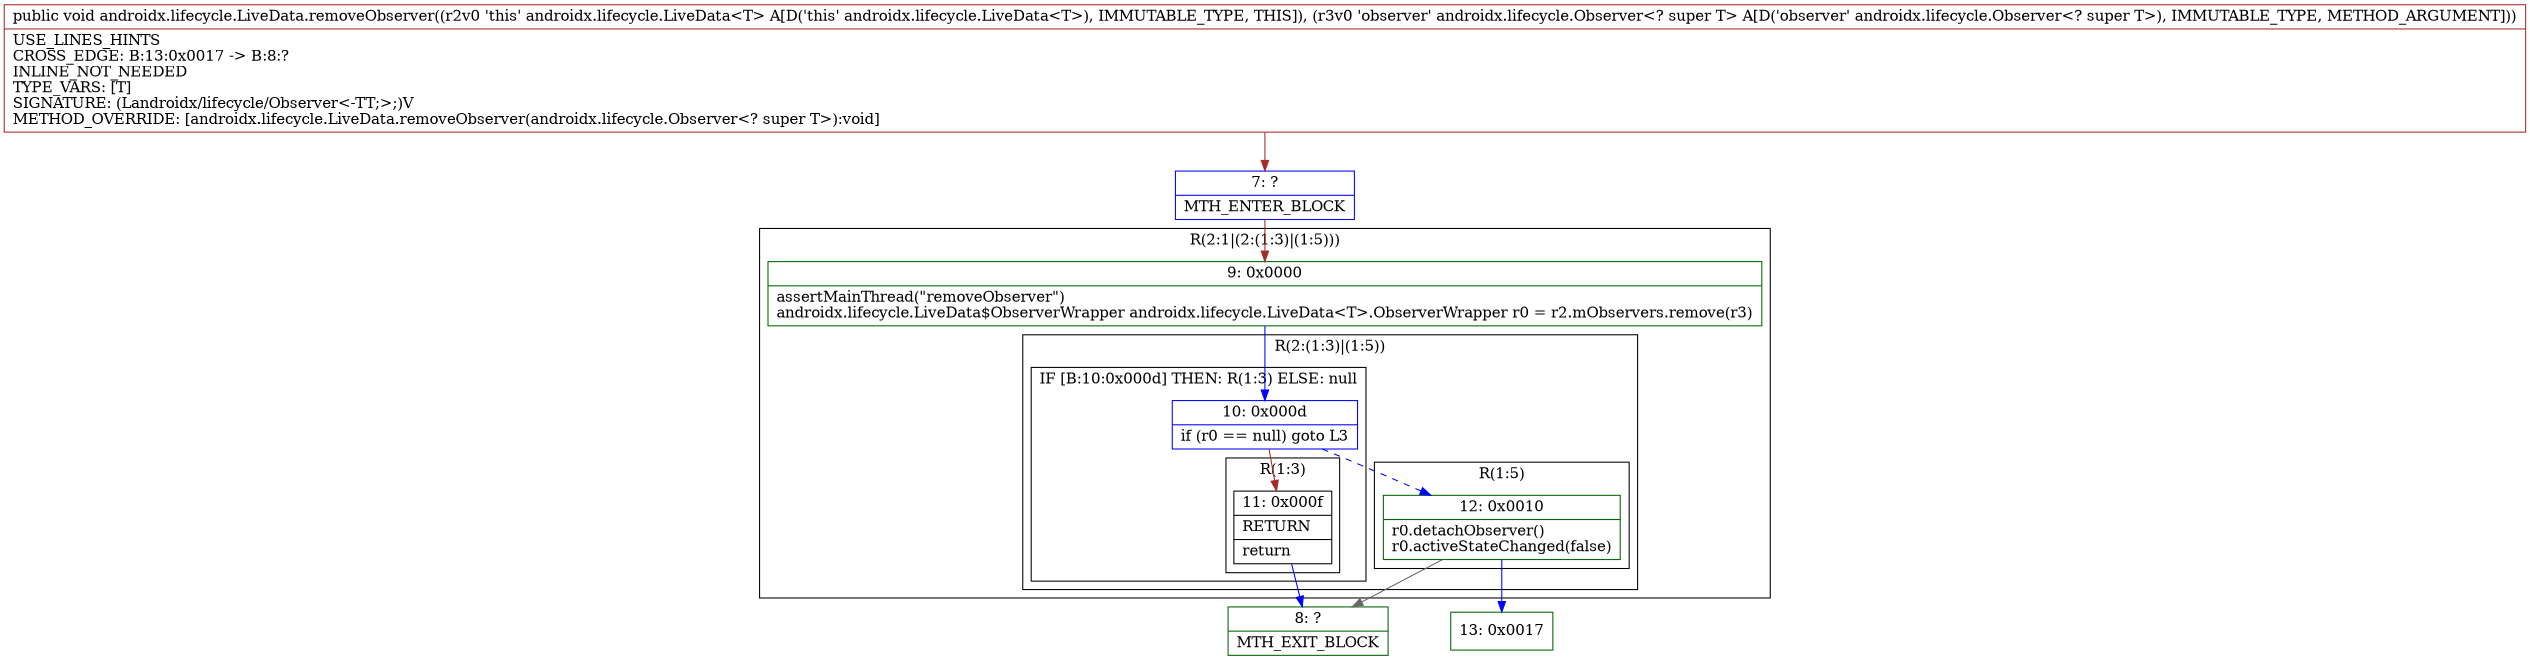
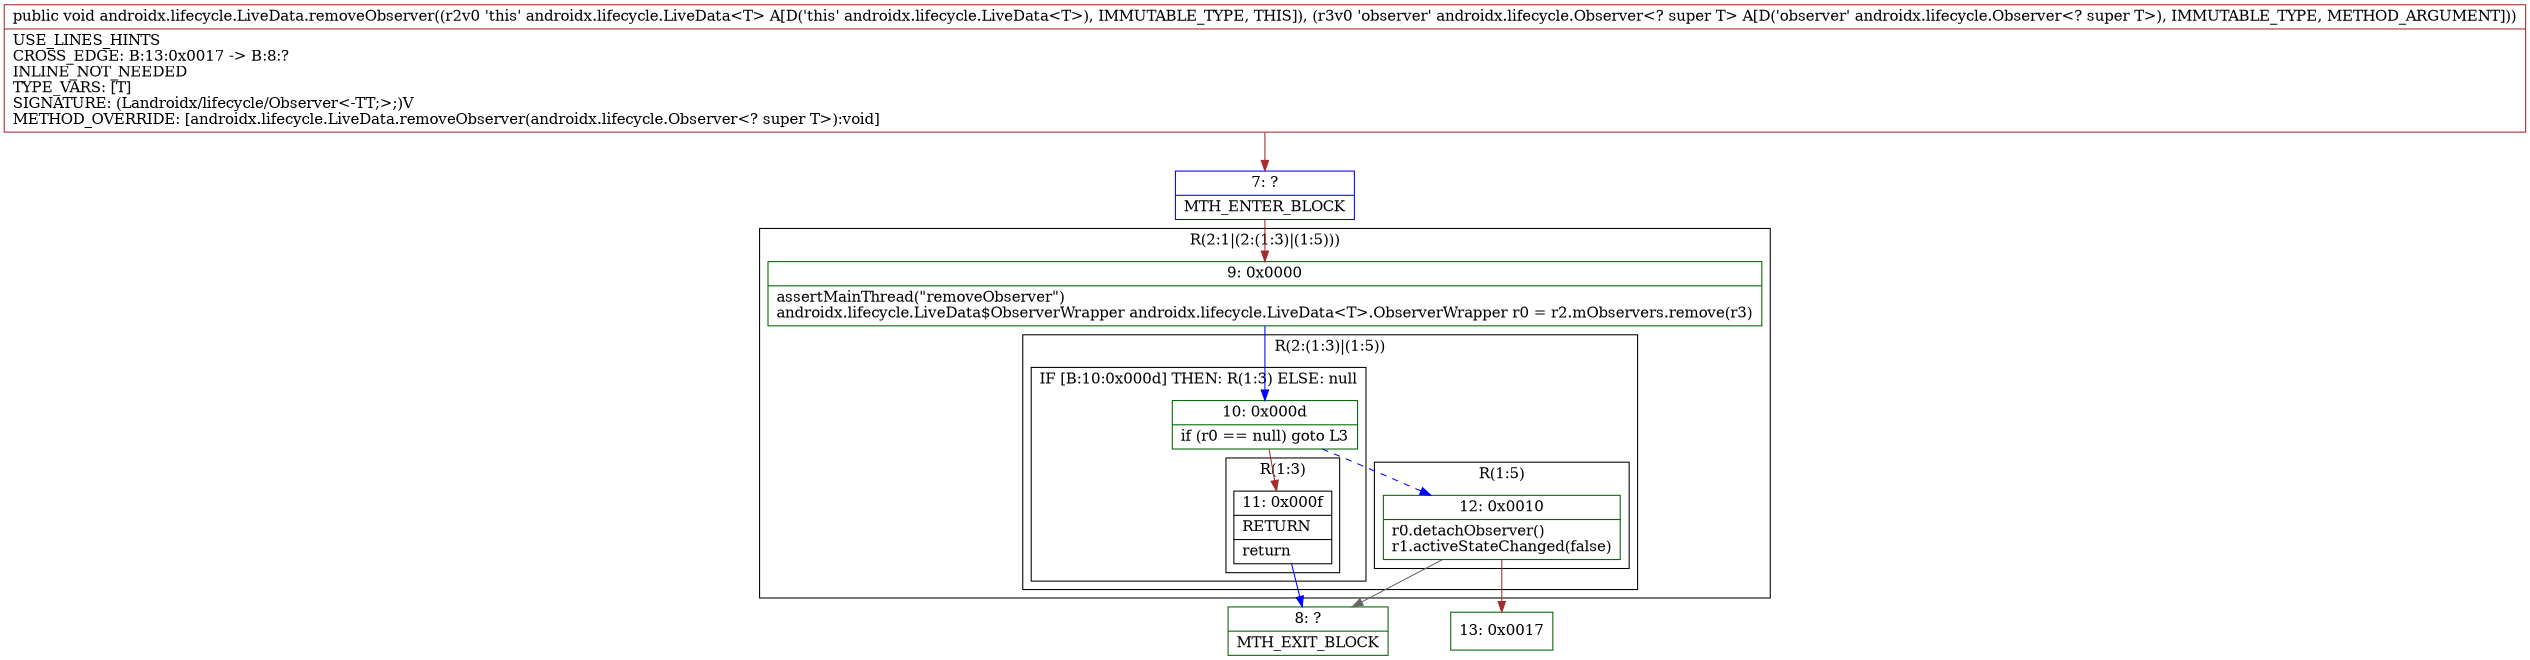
  digraph {
    node [color=darkgreen shape=record]
    edge [color=blue]
    n1 [color=black label="{11\:\ 0x000f|RETURN\l|return\l}"]
-   n2 [color=blue label="{10\:\ 0x000d|if (r0 == null) goto L3\l}"]
-   n3 [label="{12\:\ 0x0010|r0.detachObserver()\lr0.activeStateChanged(false)\l}"]
+   n2 [label="{10\:\ 0x000d|if (r0 == null) goto L3\l}"]
+   n3 [label="{12\:\ 0x0010|r0.detachObserver()\lr1.activeStateChanged(false)\l}"]
    n4 [label="{9\:\ 0x0000|assertMainThread(\"removeObserver\")\landroidx.lifecycle.LiveData$ObserverWrapper androidx.lifecycle.LiveData\<T\>.ObserverWrapper r0 = r2.mObservers.remove(r3)\l}"]
    n5 [label="{8\:\ ?|MTH_EXIT_BLOCK\l}"]
    n6 [label="{13\:\ 0x0017}"]
    n7 [color=blue label="{7\:\ ?|MTH_ENTER_BLOCK\l}"]
    n8 [color=brown label="{public void androidx.lifecycle.LiveData.removeObserver((r2v0 'this' androidx.lifecycle.LiveData\<T\> A[D('this' androidx.lifecycle.LiveData\<T\>), IMMUTABLE_TYPE, THIS]), (r3v0 'observer' androidx.lifecycle.Observer\<? super T\> A[D('observer' androidx.lifecycle.Observer\<? super T\>), IMMUTABLE_TYPE, METHOD_ARGUMENT]))  | USE_LINES_HINTS\lCROSS_EDGE: B:13:0x0017 \-\> B:8:?\lINLINE_NOT_NEEDED\lTYPE_VARS: [T]\lSIGNATURE: (Landroidx\/lifecycle\/Observer\<\-TT;\>;)V\lMETHOD_OVERRIDE: [androidx.lifecycle.LiveData.removeObserver(androidx.lifecycle.Observer\<? super T\>):void]\l}"]
    subgraph cluster_1 {
      label="R(2:1|(2:(1:3)|(1:5)))"
      n4
      subgraph cluster_2 {
        label="R(2:(1:3)|(1:5))"
        subgraph cluster_3 {
          label="IF [B:10:0x000d] THEN: R(1:3) ELSE: null"
          n2
          subgraph cluster_4 {
            label="R(1:3)"
            n1
          }
        }
        subgraph cluster_5 {
          label="R(1:5)"
          n3
        }
      }
    }
    n1 -> n5
    n2 -> n1 [color=brown]
    n2 -> n3 [style=dashed]
    n3 -> n5 [color=gray40]
-   n3 -> n6
+   n3 -> n6 [color=brown]
    n4 -> n2
    n7 -> n4 [color=brown]
    n8 -> n7 [color=brown]
  }
